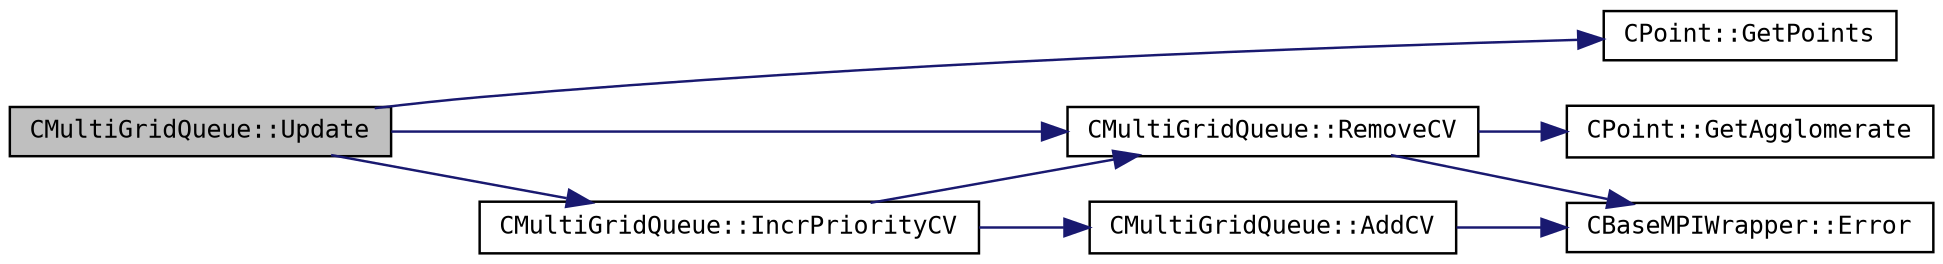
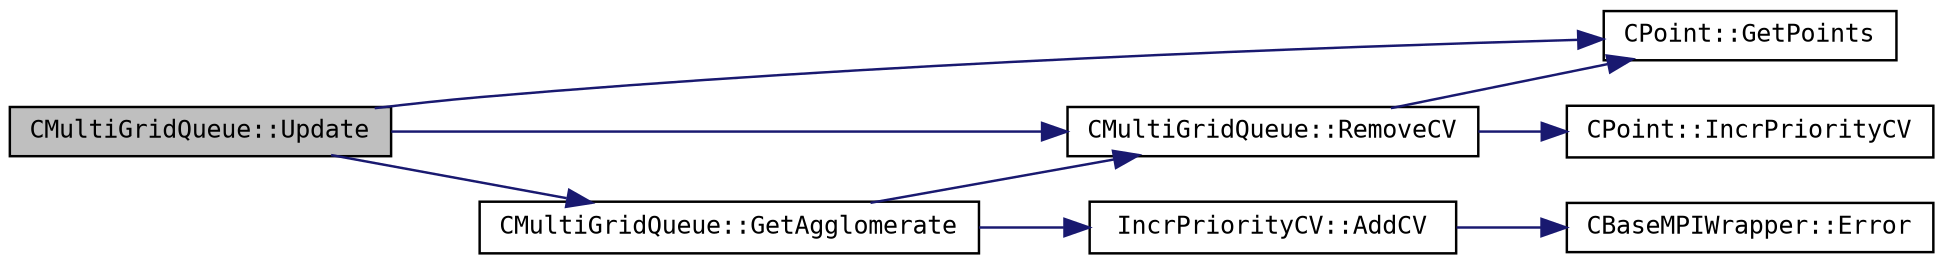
  digraph {
    fontname="DejaVu Sans Mono"
    rankdir=LR
    node [color=black fillcolor=white fontname="DejaVu Sans Mono" fontsize=10 shape=record style=filled]
    edge [color=midnightblue fontname="DejaVu Sans Mono" fontsize=10 labelfontname=Helvetica labelfontsize=10 style=solid]
    n1 [fillcolor=grey75 fontcolor=black height=0.2 label="CMultiGridQueue::Update" width=0.4]
    n2 [height=0.2 label="CPoint::GetPoints" width=0.4]
-   n3 [height=0.2 label="CMultiGridQueue::IncrPriorityCV" width=0.4]
+   n3 [height=0.2 label="CMultiGridQueue::GetAgglomerate" width=0.4]
    n4 [height=0.2 label="CMultiGridQueue::RemoveCV" width=0.4]
-   n5 [height=0.2 label="CPoint::GetAgglomerate" width=0.4]
-   n6 [height=0.2 label="CMultiGridQueue::AddCV" width=0.4]
+   n5 [height=0.2 label="CPoint::IncrPriorityCV" width=0.4]
+   n6 [height=0.2 label="IncrPriorityCV::AddCV" width=0.4]
    n7 [height=0.2 label="CBaseMPIWrapper::Error" width=0.4]
    n1 -> n2
    n1 -> n3
    n1 -> n4
    n3 -> n4
    n3 -> n6
    n4 -> n5
-   n4 -> n7
+   n4 -> n2
    n6 -> n7
  }
